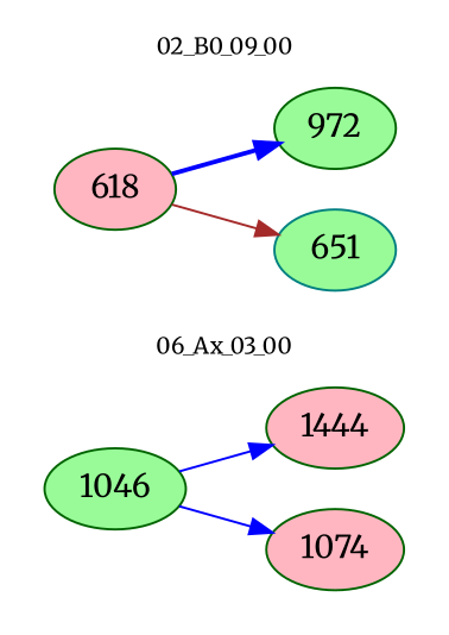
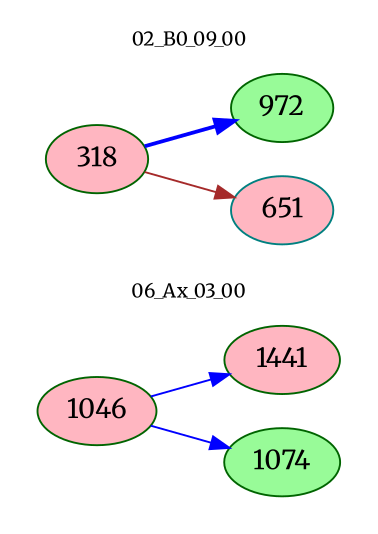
  digraph {
    fontname=Merriweather
    rankdir=LR
    node [color=darkgreen fillcolor=lightpink fontname=Merriweather style=filled]
    edge [color=blue fontname=Merriweather style=solid]
-   n1 [fillcolor=palegreen label=1046]
-   n2 [label=1074]
-   n3 [label=1444]
-   n4 [label=618]
-   n5 [color=teal fillcolor=palegreen label=651]
+   n1 [label=1046]
+   n2 [fillcolor=palegreen label=1074]
+   n3 [label=1441]
+   n4 [label=318]
+   n5 [color=teal label=651]
    n6 [fillcolor=palegreen label=972]
    subgraph cluster_1 {
      color=white
      fontsize=10
      label="06_Ax_03_00"
      n1
      n2
      n3
    }
    subgraph cluster_2 {
      color=white
      fontsize=10
      label="02_B0_09_00"
      n4
      n5
      n6
    }
    n1 -> n2
    n1 -> n3
    n4 -> n5 [color=brown]
    n4 -> n6 [style=bold]
  }
